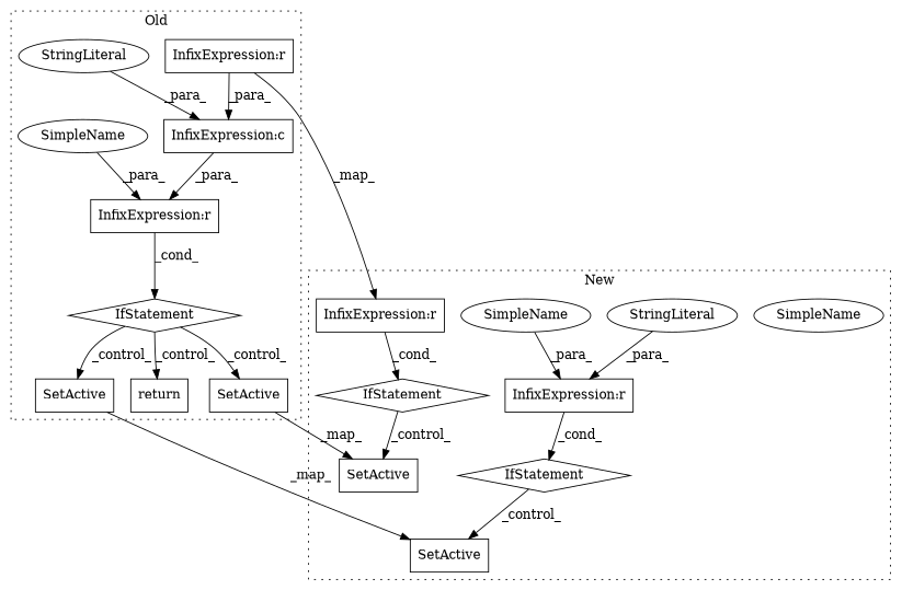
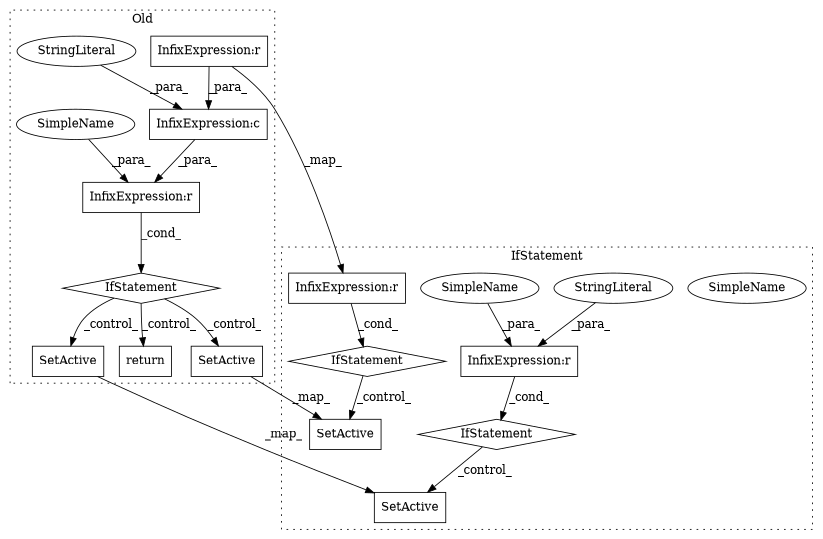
  digraph {
    node [a=27 l=4 s=1058 shape=box]
    n1 [a=32 l="10,1" label=SetActive s="1145,1160"]
    n2 [l=-25 label="InfixExpression:c" s=1003]
    n3 [a=45 label=StringLiteral s=999 shape=ellipse]
    n4 [l=-17 label="InfixExpression:r" s=995]
    n5 [a=25 l="4,10" label=IfStatement s="974,1033" shape=diamond]
    n6 [a=41 l=7 label=return s=1057]
    n7 [a=32 l="10,1" label=SetActive s="1190,1205"]
    n8 [label="InfixExpression:r" s=1025]
    n9 [a=42 l=17 label=SimpleName s=978 shape=ellipse]
    n10 [a=32 l="10,1" label=SetActive s="1125,1140"]
    n11 [label="InfixExpression:r" s=1075]
    n12 [a=42 l=17 label=SimpleName shape=ellipse]
    n13 [a=25 l="4,10" label=IfStatement s="1054,1083" shape=diamond]
    n14 [a=45 label=StringLiteral s=1079 shape=ellipse]
    n15 [a=32 l="10,1" label=SetActive s="1234,1249"]
    n16 [a=25 l="4,10" label=IfStatement s="1161,1191" shape=diamond]
    n17 [label="InfixExpression:r" s=1183]
    n18 [a=42 l=17 label=SimpleName shape=ellipse]
    subgraph cluster_1 {
      label=Old
      style=dotted
      n1
      n2
      n3
      n4
      n5
      n6
      n7
      n8
      n9
    }
    subgraph cluster_2 {
-     label=New
+     label=IfStatement
      style=dotted
      n10
      n11
      n12
      n13
      n14
      n15
      n16
      n17
      n18
    }
    n1 -> n10 [label=_map_]
    n2 -> n4 [label=_para_]
    n3 -> n2 [label=_para_]
    n4 -> n5 [label=_cond_]
    n5 -> n1 [label=_control_]
    n5 -> n6 [label=_control_]
    n5 -> n7 [label=_control_]
    n7 -> n15 [label=_map_]
    n8 -> n2 [label=_para_]
    n8 -> n17 [label=_map_]
    n9 -> n4 [label=_para_]
    n11 -> n13 [label=_cond_]
    n13 -> n10 [label=_control_]
    n14 -> n11 [label=_para_]
    n16 -> n15 [label=_control_]
    n17 -> n16 [label=_cond_]
    n18 -> n11 [label=_para_]
  }
